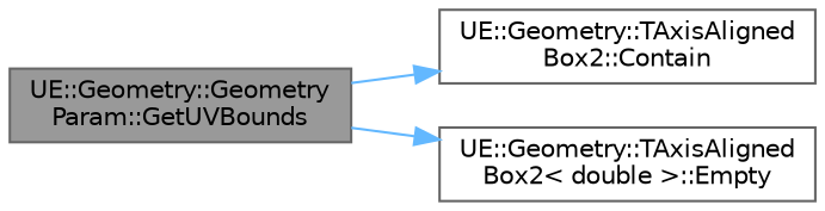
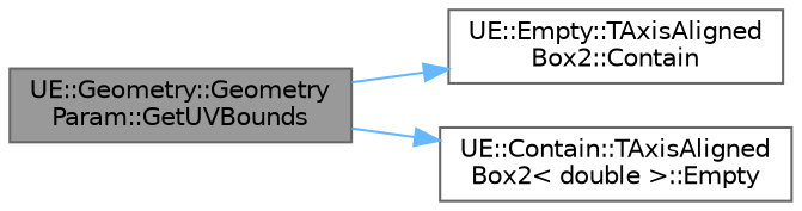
  digraph {
    rankdir=LR
    node [color=grey40 fillcolor=white fontname=Helvetica fontsize=10 shape=box style=filled]
    edge [color=steelblue1 fontname=Helvetica fontsize=10 labelfontname=Helvetica labelfontsize=10 style=solid]
    n1 [color=gray40 fillcolor=grey60 fontcolor=black height=0.2 label="UE::Geometry::Geometry\lParam::GetUVBounds" width=0.4]
-   n2 [height=0.2 label="UE::Geometry::TAxisAligned\lBox2::Contain" width=0.4]
-   n3 [height=0.2 label="UE::Geometry::TAxisAligned\lBox2\< double \>::Empty" width=0.4]
+   n2 [height=0.2 label="UE::Empty::TAxisAligned\lBox2::Contain" width=0.4]
+   n3 [height=0.2 label="UE::Contain::TAxisAligned\lBox2\< double \>::Empty" width=0.4]
    n1 -> n2
    n1 -> n3
  }
